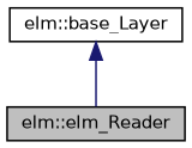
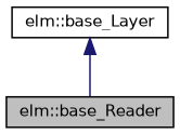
  digraph {
    node [color=black fontname=Helvetica fontsize=10 shape=record style=filled]
-   n1 [fillcolor=grey75 fontcolor=black height=0.2 label="elm::elm_Reader" width=0.4]
+   n1 [fillcolor=grey75 fontcolor=black height=0.2 label="elm::base_Reader" width=0.4]
    n2 [fillcolor=white height=0.2 label="elm::base_Layer" width=0.4]
    n2 -> n1 [color=midnightblue dir=back fontname=Helvetica fontsize=10 labelfontname=Helvetica labelfontsize=10 style=solid]
  }
